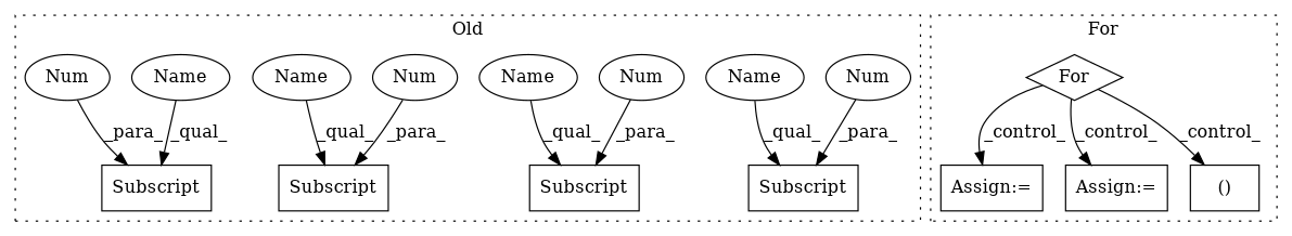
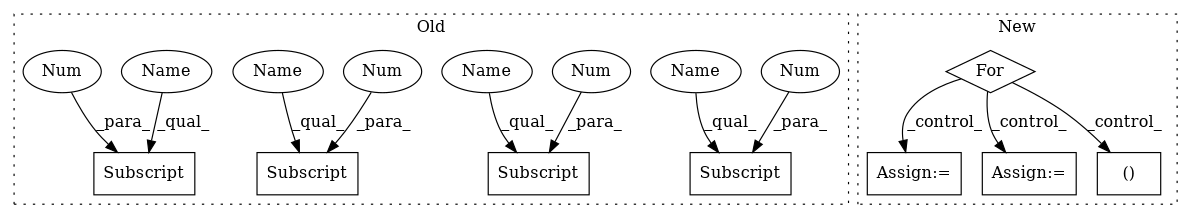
  digraph {
    node [a=63 l=3 shape=ellipse]
    n1 [l="6,0" label=Subscript s="8477,0" shape=box]
    n2 [a=76 l=1 label=Num s=8481]
    n3 [l="6,0" label=Subscript s="8281,0" shape=box]
    n4 [a=76 l=1 label=Num s=8285]
    n5 [l="6,0" label=Subscript s="8426,0" shape=box]
    n6 [a=76 l=1 label=Num s=8430]
    n7 [l="6,0" label=Subscript s="8402,0" shape=box]
    n8 [a=76 l=1 label=Num s=8406]
    n9 [a=87 label=Name s=8426]
    n10 [a=87 label=Name s=8402]
    n11 [a=87 label=Name s=8281]
    n12 [a=87 label=Name s=8477]
    n13 [a=107 l="4,14" label=For s="7339,7364" shape=diamond]
    n14 [a=68 label="Assign:=" s=7384 shape=box]
    n15 [a=68 label="Assign:=" s=7461 shape=box]
    n16 [a=54 l=7 label="()" s=7416 shape=box]
    subgraph cluster_1 {
      label=Old
      style=dotted
      n1
      n2
      n3
      n4
      n5
      n6
      n7
      n8
      n9
      n10
      n11
      n12
    }
    subgraph cluster_2 {
-     label=For
+     label=New
      style=dotted
      n13
      n14
      n15
      n16
    }
    n2 -> n1 [label=_para_]
    n4 -> n3 [label=_para_]
    n6 -> n5 [label=_para_]
    n8 -> n7 [label=_para_]
    n9 -> n5 [label=_qual_]
    n10 -> n7 [label=_qual_]
    n11 -> n3 [label=_qual_]
    n12 -> n1 [label=_qual_]
    n13 -> n14 [label=_control_]
    n13 -> n15 [label=_control_]
    n13 -> n16 [label=_control_]
  }
